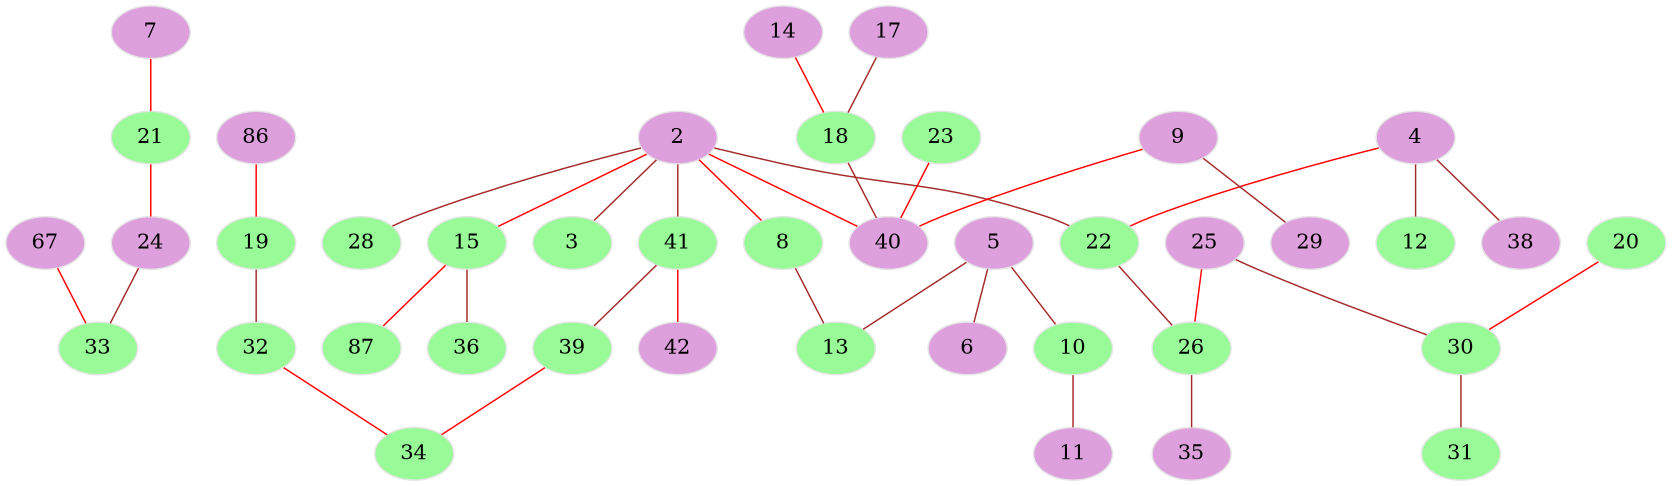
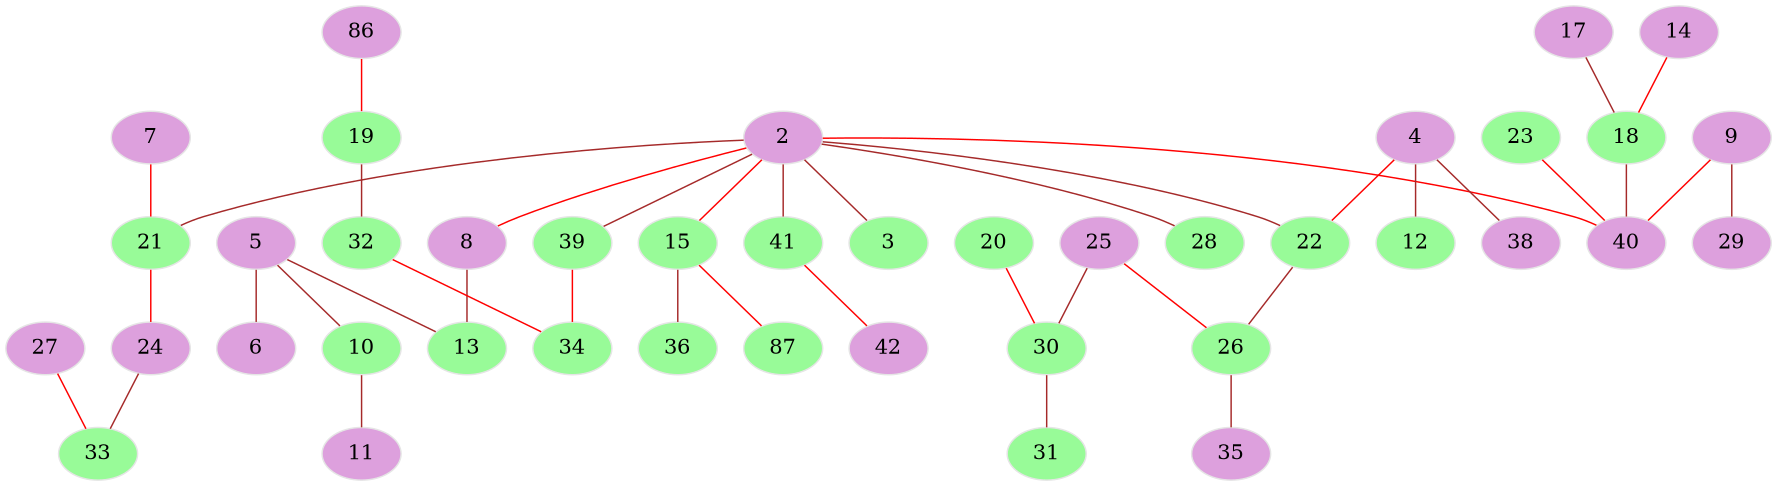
  graph {
    node [color=gray90 fillcolor=palegreen style=filled]
    edge [color=brown weight=1.0]
    24 [fillcolor=plum]
    21
    2 [fillcolor=plum]
    3
-   8
+   8 [fillcolor=plum]
    15
    22
    28
    39
    40 [fillcolor=plum]
    41
    13
    36
    n14 [label=87]
    26
    34
    42 [fillcolor=plum]
    4 [fillcolor=plum]
    12
    38 [fillcolor=plum]
    5 [fillcolor=plum]
    6 [fillcolor=plum]
    10
    11 [fillcolor=plum]
    7 [fillcolor=plum]
    9 [fillcolor=plum]
    29 [fillcolor=plum]
    14 [fillcolor=plum]
    18
    n30 [fillcolor=plum label=86]
    19
    32
    17 [fillcolor=plum]
    23
    20
    30
    31
    33
    35 [fillcolor=plum]
    25 [fillcolor=plum]
-   27 [fillcolor=plum label=67]
+   27 [fillcolor=plum]
    24 -- 33
    21 -- 24 [color=red]
+   2 -- 21
    2 -- 3
    2 -- 8 [color=red]
    2 -- 15 [color=red]
    2 -- 22
    2 -- 28
-   41 -- 39
+   2 -- 39
    2 -- 40 [color=red]
    2 -- 41
    8 -- 13
    15 -- 36
    15 -- n14 [color=red]
    22 -- 26
    39 -- 34 [color=red]
    41 -- 42 [color=red]
    26 -- 35
    4 -- 22 [color=red]
    4 -- 12
    4 -- 38
    5 -- 13
    5 -- 6
    5 -- 10
    10 -- 11
    7 -- 21 [color=red]
    9 -- 40 [color=red]
    9 -- 29
    14 -- 18 [color=red]
    18 -- 40
    n30 -- 19 [color=red]
    19 -- 32
    32 -- 34 [color=red]
    17 -- 18
    23 -- 40 [color=red]
    20 -- 30 [color=red]
    30 -- 31
    25 -- 26 [color=red]
    25 -- 30
    27 -- 33 [color=red]
  }
